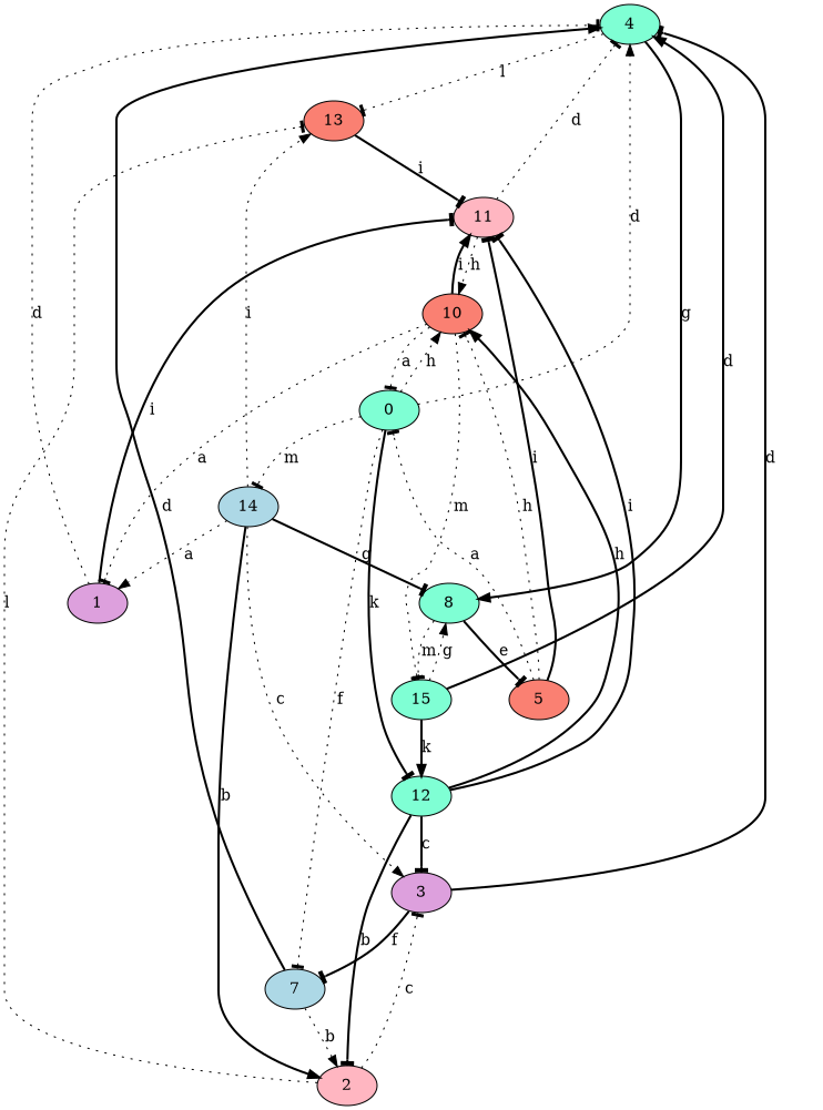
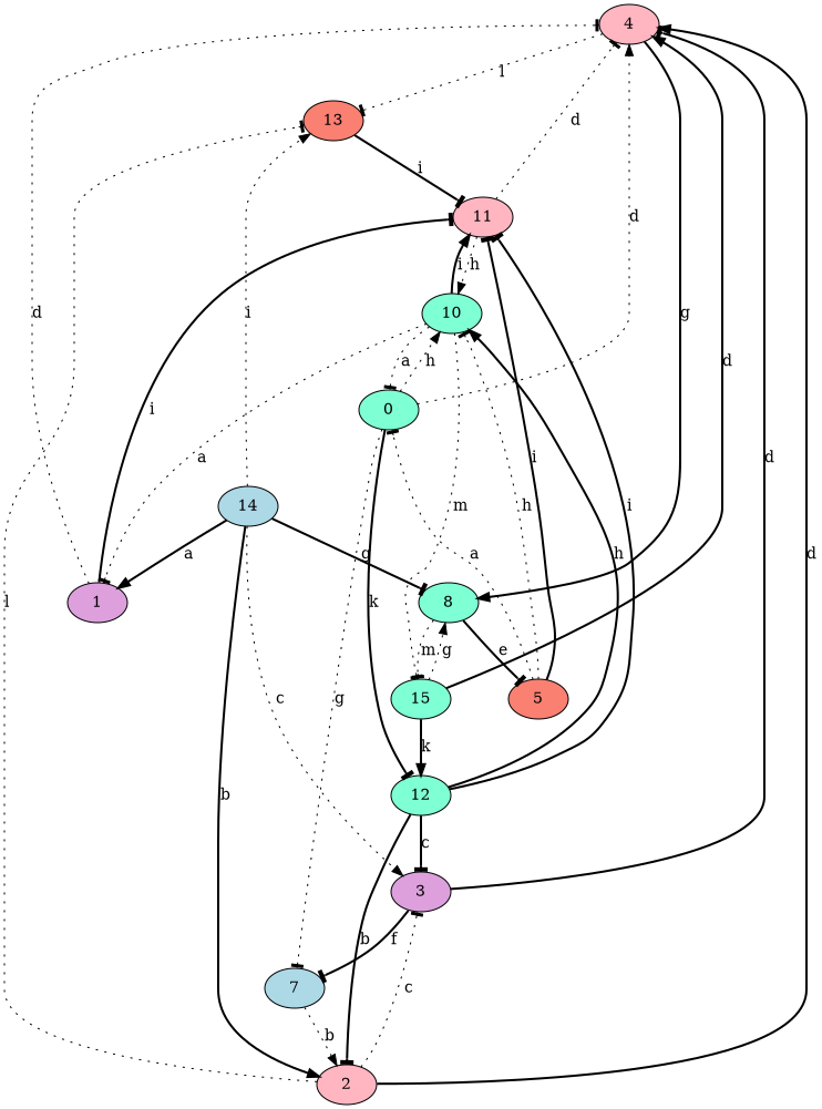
  strict digraph {
    node [fillcolor=aquamarine style=filled]
    edge [arrowhead=tee style=dotted]
-   4
+   4 [fillcolor=lightpink]
    0
    7 [fillcolor=lightblue]
-   10 [fillcolor=salmon]
+   10
    12
    14 [fillcolor=lightblue]
    13 [fillcolor=salmon]
    8
    2 [fillcolor=lightpink]
    1 [fillcolor=plum]
    11 [fillcolor=lightpink]
    15
    3 [fillcolor=plum]
    5 [fillcolor=salmon]
    4 -> 13 [label=l]
    4 -> 8 [arrowhead=normal label=g style=bold]
    0 -> 4 [arrowhead=normal label=d]
-   0 -> 7 [label=f]
+   0 -> 7 [label=g]
    0 -> 10 [arrowhead=normal label=h]
    0 -> 12 [label=k style=bold]
-   0 -> 14 [label=m]
-   7 -> 4 [arrowhead=normal label=d style=bold]
+   2 -> 4 [arrowhead=normal label=d style=bold]
    7 -> 2 [arrowhead=normal label=b]
    10 -> 0 [label=a]
    10 -> 1 [label=a]
    10 -> 11 [arrowhead=normal label=i style=bold]
    10 -> 15 [label=m]
    12 -> 10 [arrowhead=normal label=h style=bold]
    12 -> 2 [label=b style=bold]
    12 -> 11 [label=i style=bold]
    12 -> 3 [label=c style=bold]
    14 -> 13 [arrowhead=normal label=i]
    14 -> 8 [label=g style=bold]
    14 -> 2 [arrowhead=normal label=b style=bold]
-   14 -> 1 [arrowhead=normal label=a]
+   14 -> 1 [arrowhead=normal label=a style=bold]
    14 -> 3 [arrowhead=normal label=c]
    13 -> 11 [label=i style=bold]
    8 -> 15 [label=m]
    8 -> 5 [label=e style=bold]
    2 -> 13 [label=l]
    2 -> 3 [label=c]
    1 -> 4 [label=d]
    1 -> 11 [label=i style=bold]
    11 -> 4 [label=d]
    11 -> 10 [arrowhead=normal label=h]
    15 -> 4 [arrowhead=normal label=d style=bold]
    15 -> 12 [arrowhead=normal label=k style=bold]
    15 -> 8 [arrowhead=normal label=g]
    3 -> 4 [label=d style=bold]
    3 -> 7 [label=f style=bold]
    5 -> 0 [label=a]
    5 -> 10 [label=h]
    5 -> 11 [label=i style=bold]
  }
